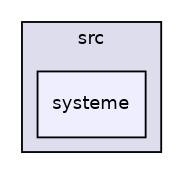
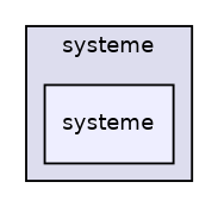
  digraph {
    compound=true
    n1 [fillcolor="#eeeeff" fontname=Helvetica fontsize=10 label=systeme pencolor=black shape=box style=filled]
    subgraph cluster_1 {
      bgcolor="#ddddee"
      fontname=Helvetica
      fontsize=10
-     label=src
+     label=systeme
      pencolor=black
      n1
    }
  }
